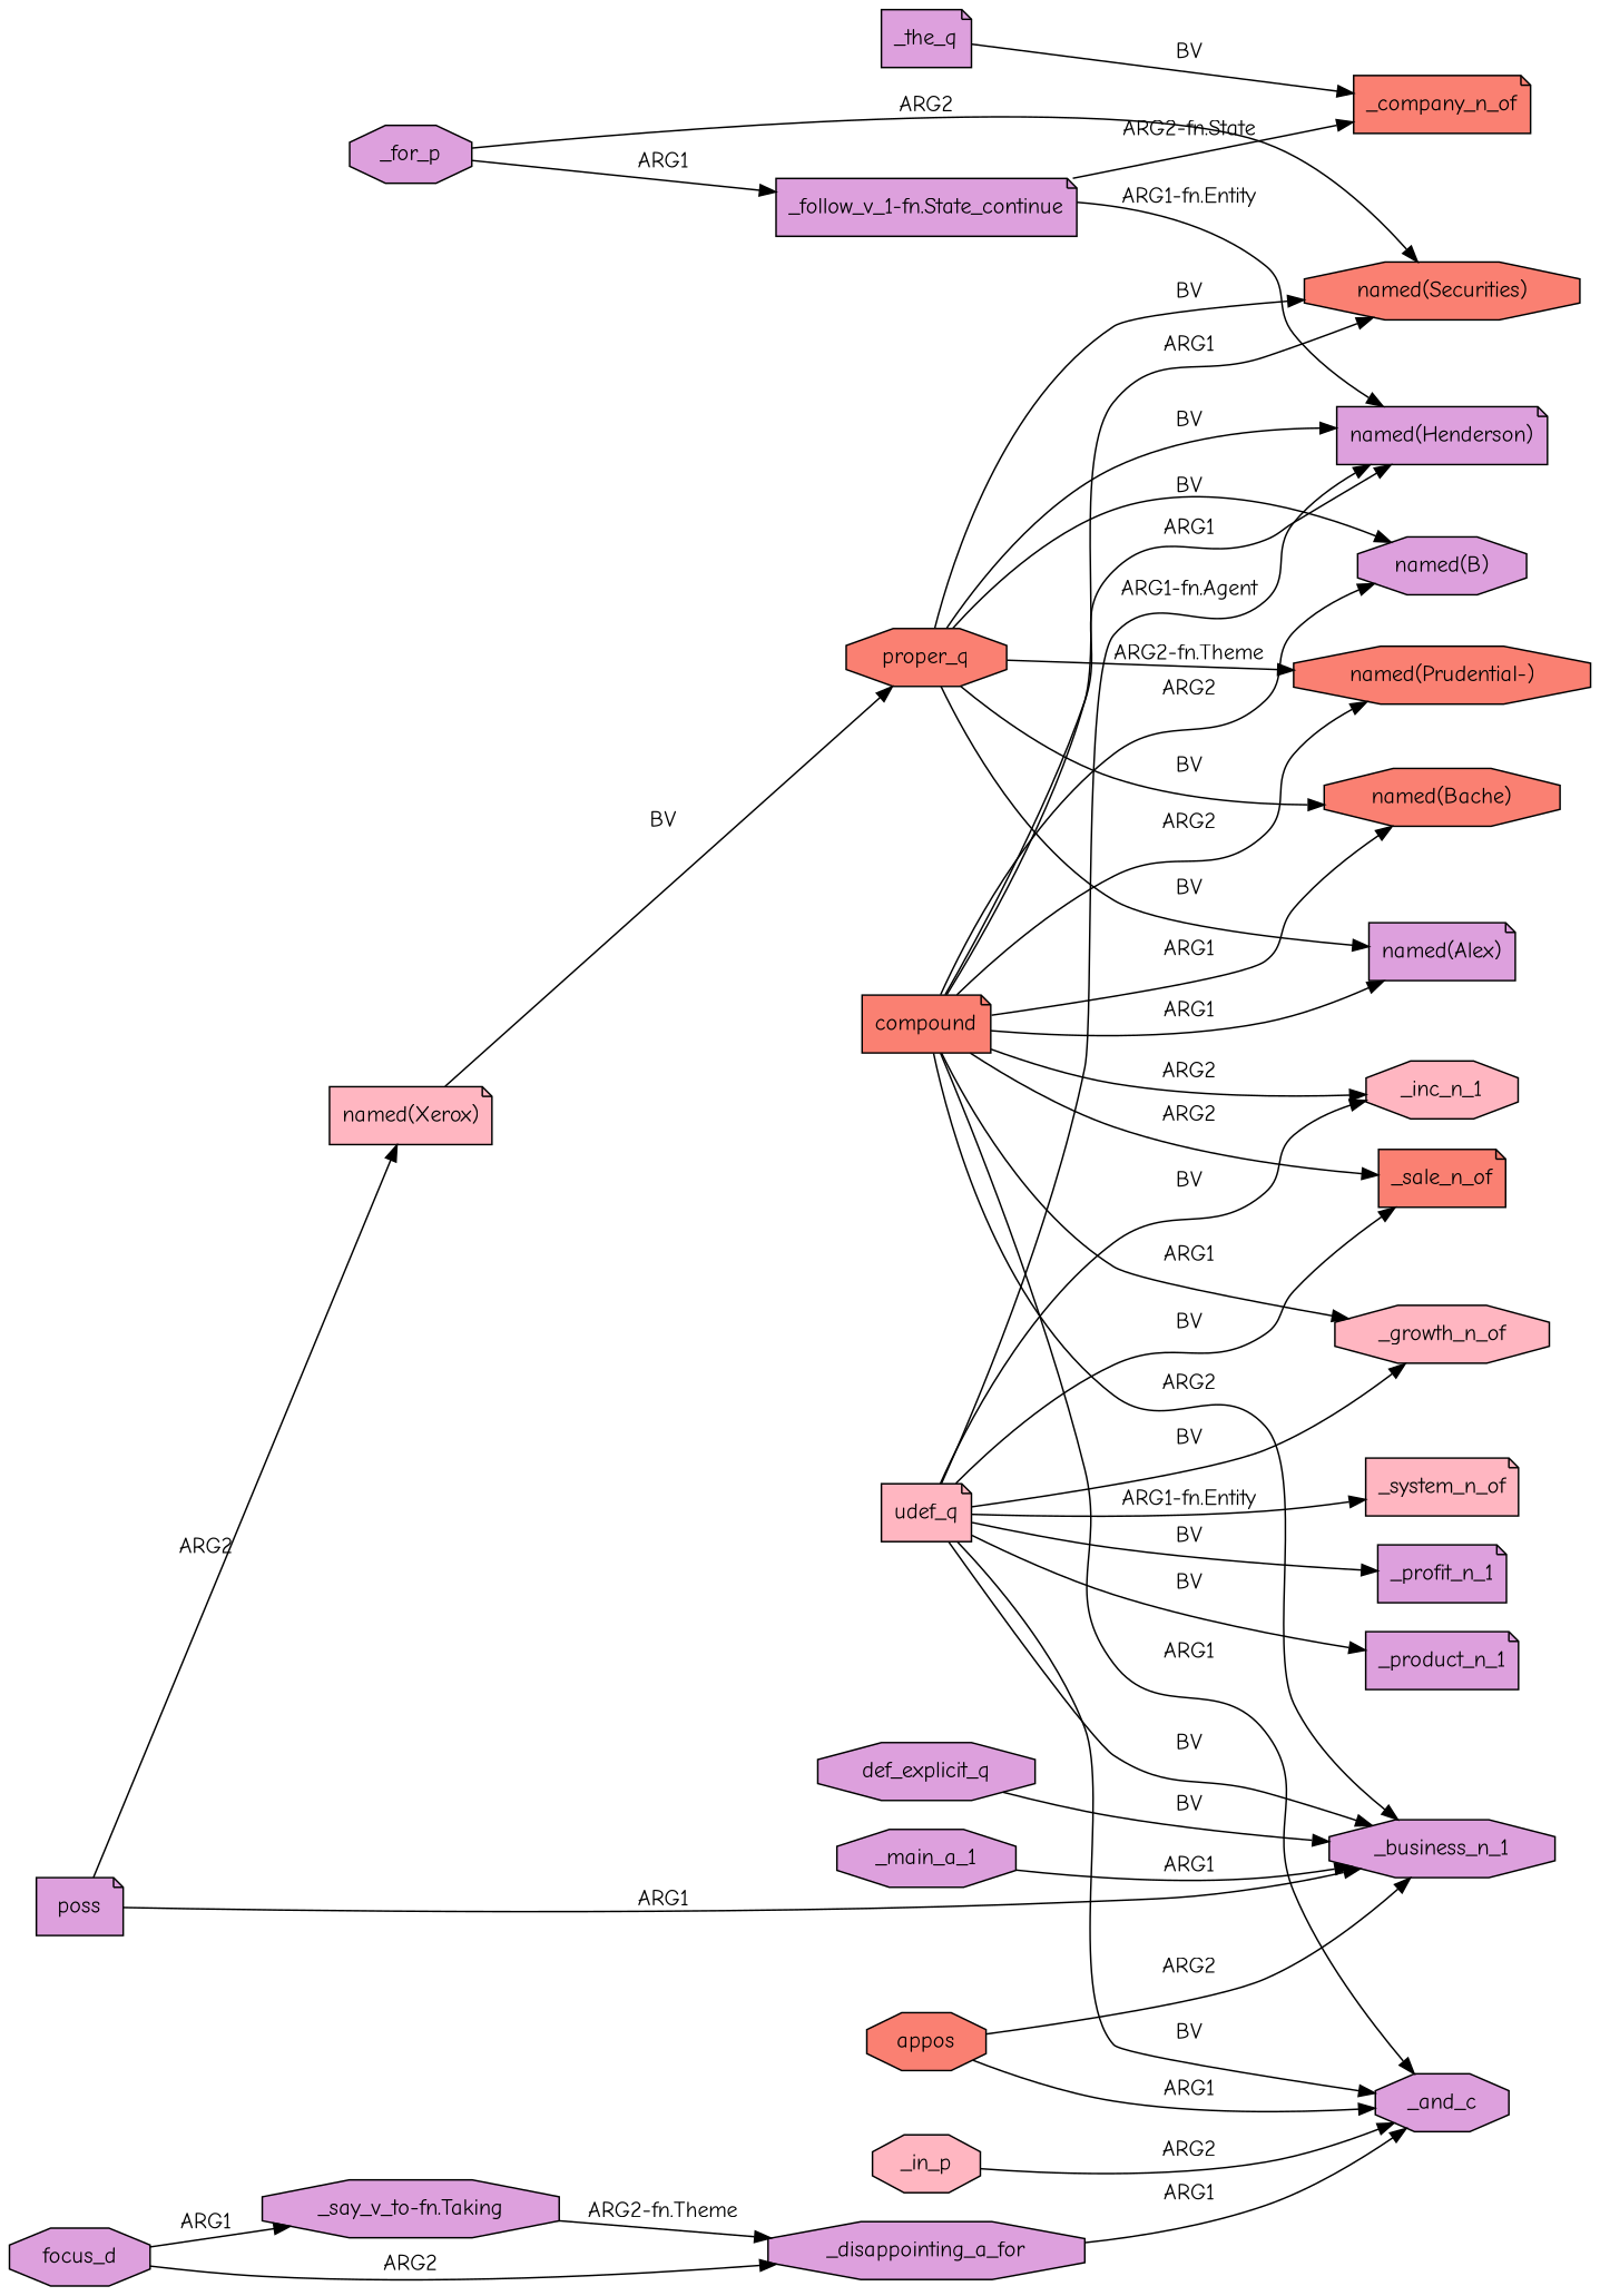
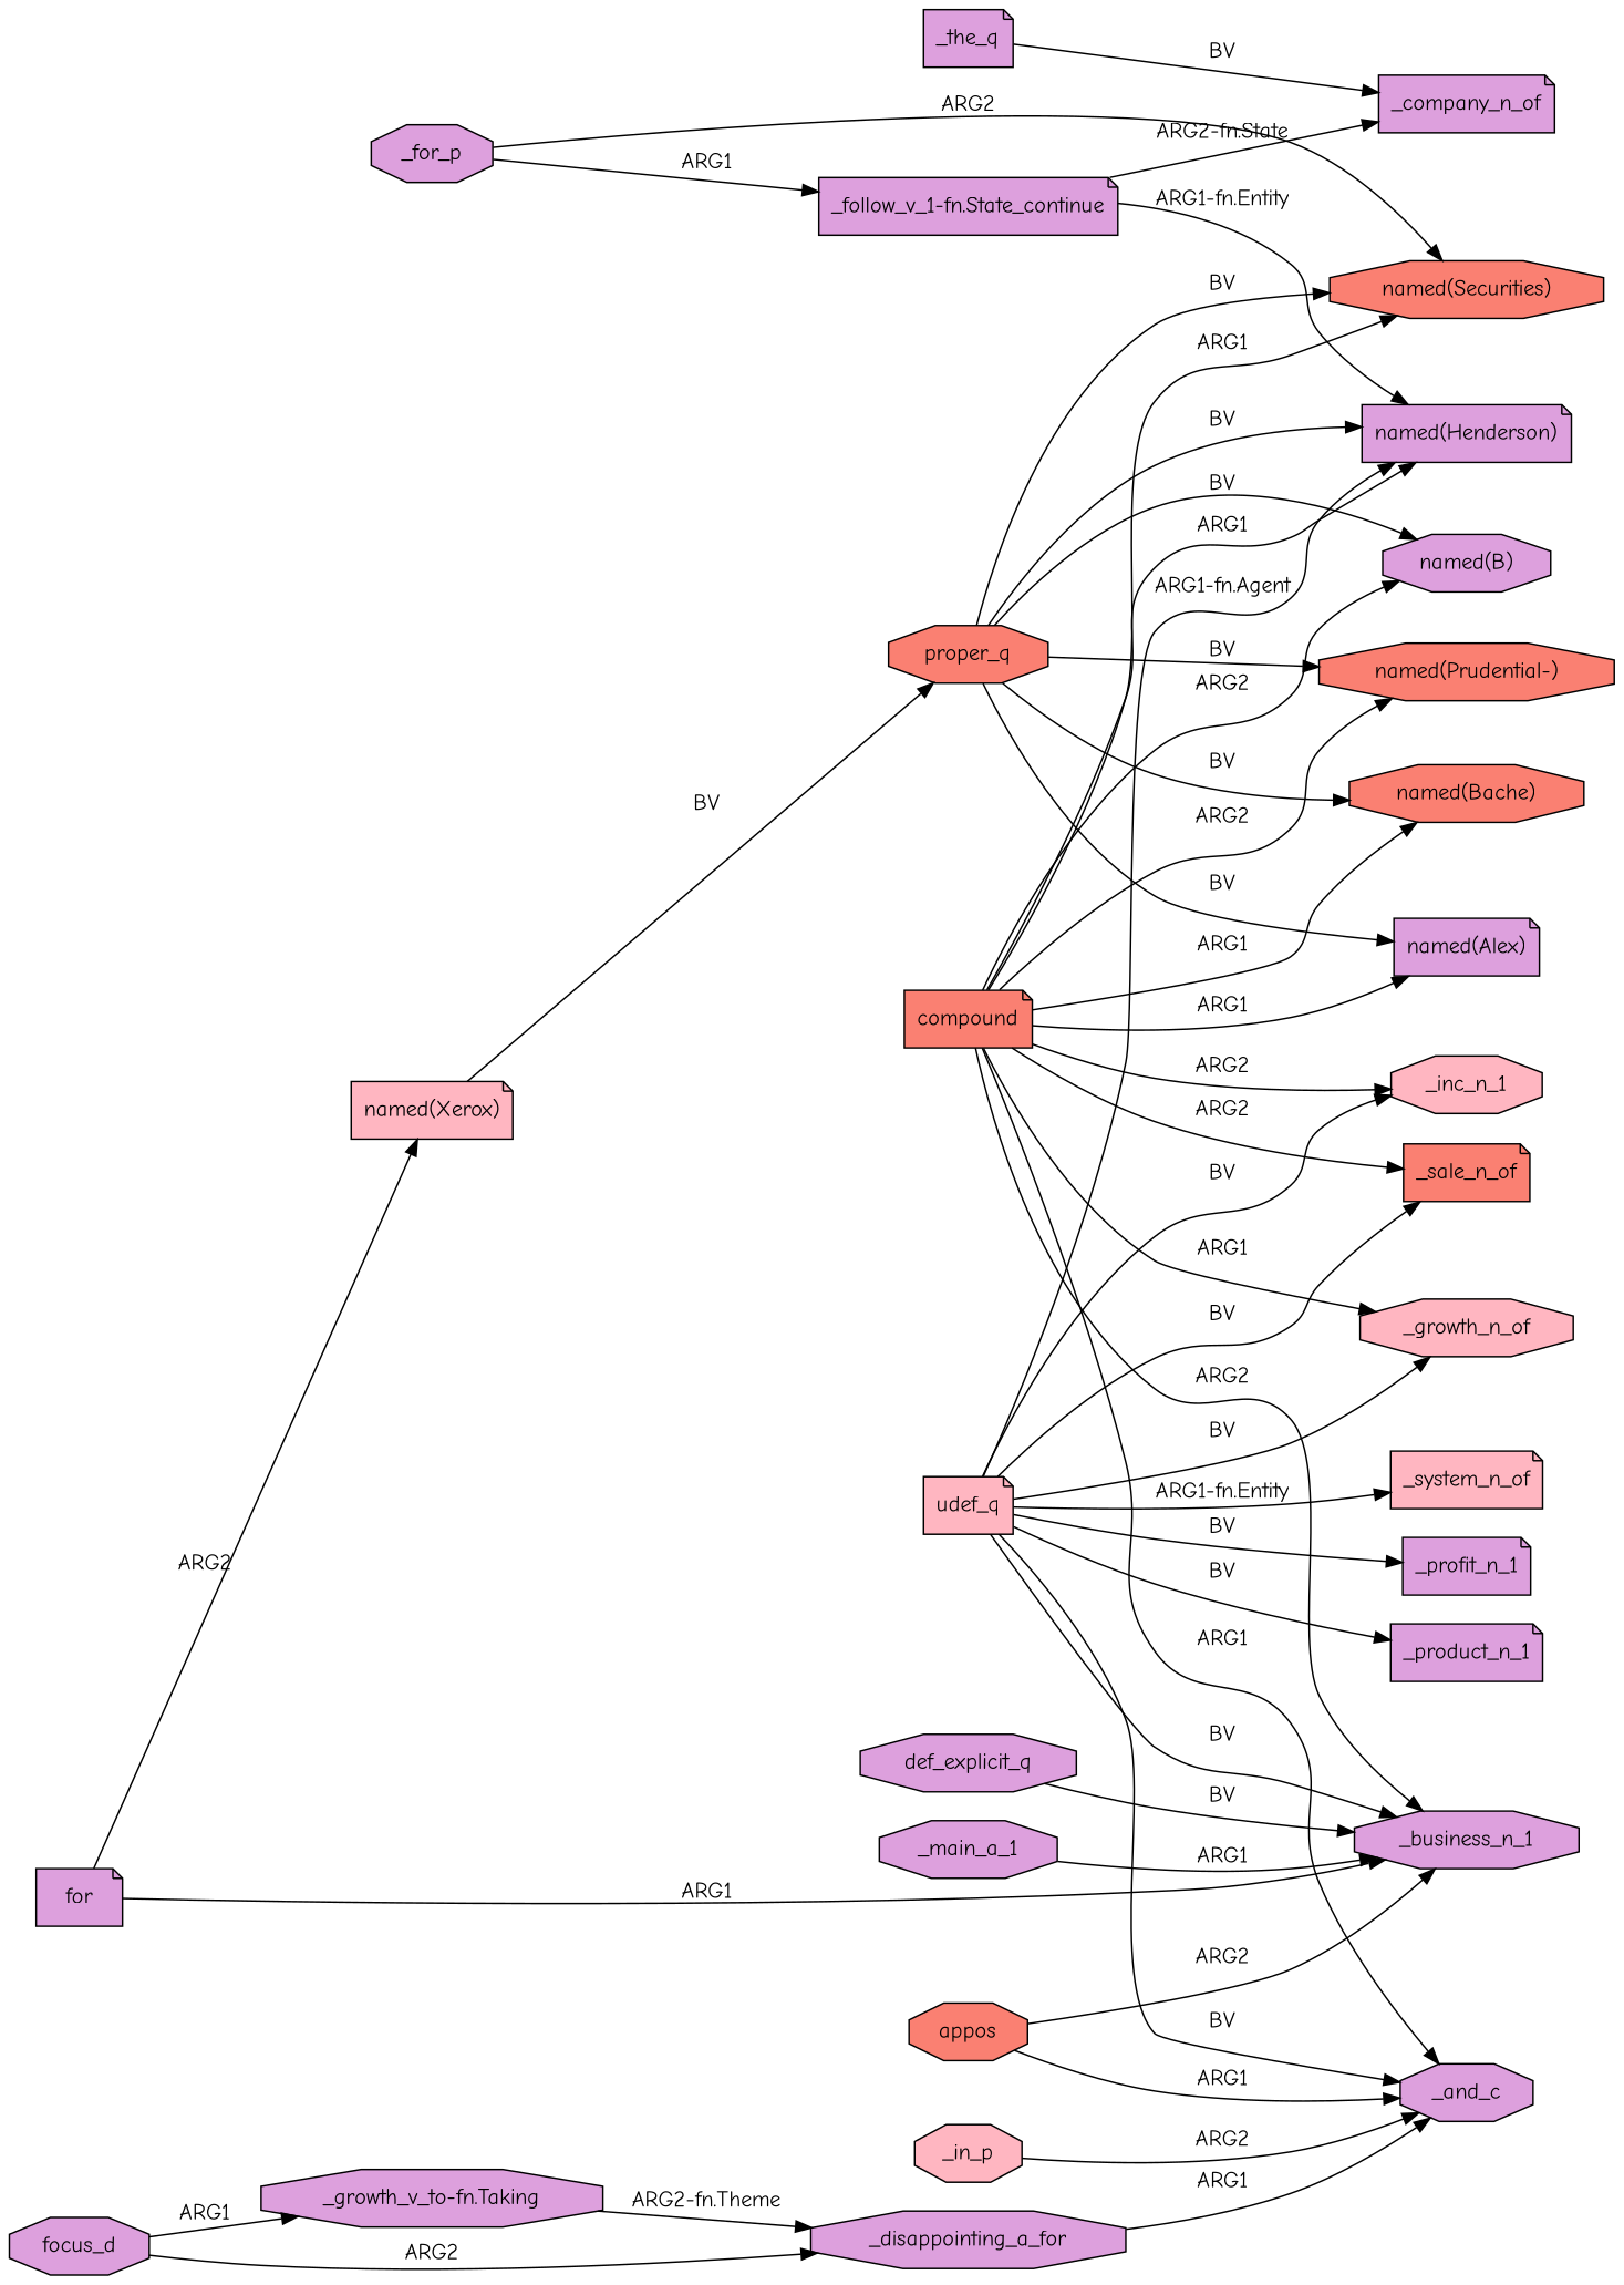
  digraph {
    fontname="Comic Neue"
    rankdir=LR
    node [fillcolor=plum fontname="Comic Neue" shape=octagon style=filled]
    edge [fontname="Comic Neue"]
    def_explicit_q
    _business_n_1
    compound [fillcolor=salmon shape=note]
    "named(B)"
    "named(Alex)" [shape=note]
    _and_c
    "named(Securities)" [fillcolor=salmon]
    "named(Henderson)" [shape=note]
    "named(Bache)" [fillcolor=salmon]
    _sale_n_of [fillcolor=salmon shape=note]
    _inc_n_1 [fillcolor=lightpink]
    "named(Prudential-)" [fillcolor=salmon]
    _growth_n_of [fillcolor=lightpink]
    _in_p [fillcolor=lightpink]
-   poss [shape=note]
+   poss [shape=note label=for]
    "named(Xerox)" [fillcolor=lightpink shape=note]
    proper_q [fillcolor=salmon]
-   "_say_v_to-fn.Taking"
+   "_say_v_to-fn.Taking" [label="_growth_v_to-fn.Taking"]
    _disappointing_a_for
    focus_d
    "_follow_v_1-fn.State_continue" [shape=note]
-   _company_n_of [fillcolor=salmon shape=note]
+   _company_n_of [shape=note]
    udef_q [fillcolor=lightpink shape=note]
    _profit_n_1 [shape=note]
    _product_n_1 [shape=note]
    _system_n_of [fillcolor=lightpink shape=note]
    _for_p
    appos [fillcolor=salmon]
    _the_q [shape=note]
    _main_a_1
    def_explicit_q -> _business_n_1 [label=BV]
    compound -> _business_n_1 [label=ARG2]
    compound -> "named(B)" [label=ARG2]
    compound -> "named(Alex)" [label=ARG1]
    compound -> _and_c [label=ARG1]
    compound -> "named(Securities)" [label=ARG1]
    compound -> "named(Henderson)" [label=ARG1]
    compound -> "named(Bache)" [label=ARG1]
    compound -> _sale_n_of [label=ARG2]
    compound -> _inc_n_1 [label=ARG2]
    compound -> "named(Prudential-)" [label=ARG2]
    compound -> _growth_n_of [label=ARG1]
    _in_p -> _and_c [label=ARG2]
    poss -> _business_n_1 [label=ARG1]
    poss -> "named(Xerox)" [label=ARG2]
    "named(Xerox)" -> proper_q [label=BV]
    proper_q -> "named(B)" [label=BV]
    proper_q -> "named(Alex)" [label=BV]
    proper_q -> "named(Securities)" [label=BV]
    proper_q -> "named(Henderson)" [label=BV]
    proper_q -> "named(Bache)" [label=BV]
-   proper_q -> "named(Prudential-)" [label="ARG2-fn.Theme"]
+   proper_q -> "named(Prudential-)" [label=BV]
    "_say_v_to-fn.Taking" -> _disappointing_a_for [label="ARG2-fn.Theme"]
    _disappointing_a_for -> _and_c [label=ARG1]
    focus_d -> "_say_v_to-fn.Taking" [label=ARG1]
    focus_d -> _disappointing_a_for [label=ARG2]
    "_follow_v_1-fn.State_continue" -> "named(Henderson)" [label="ARG1-fn.Entity"]
    "_follow_v_1-fn.State_continue" -> _company_n_of [label="ARG2-fn.State"]
    udef_q -> _business_n_1 [label=BV]
    udef_q -> _and_c [label=BV]
    udef_q -> "named(Henderson)" [label="ARG1-fn.Agent"]
    udef_q -> _sale_n_of [label=BV]
    udef_q -> _inc_n_1 [label=BV]
    udef_q -> _growth_n_of [label=BV]
    udef_q -> _profit_n_1 [label=BV]
    udef_q -> _product_n_1 [label=BV]
    udef_q -> _system_n_of [label="ARG1-fn.Entity"]
    _for_p -> "named(Securities)" [label=ARG2]
    _for_p -> "_follow_v_1-fn.State_continue" [label=ARG1]
    appos -> _business_n_1 [label=ARG2]
    appos -> _and_c [label=ARG1]
    _the_q -> _company_n_of [label=BV]
    _main_a_1 -> _business_n_1 [label=ARG1]
  }
